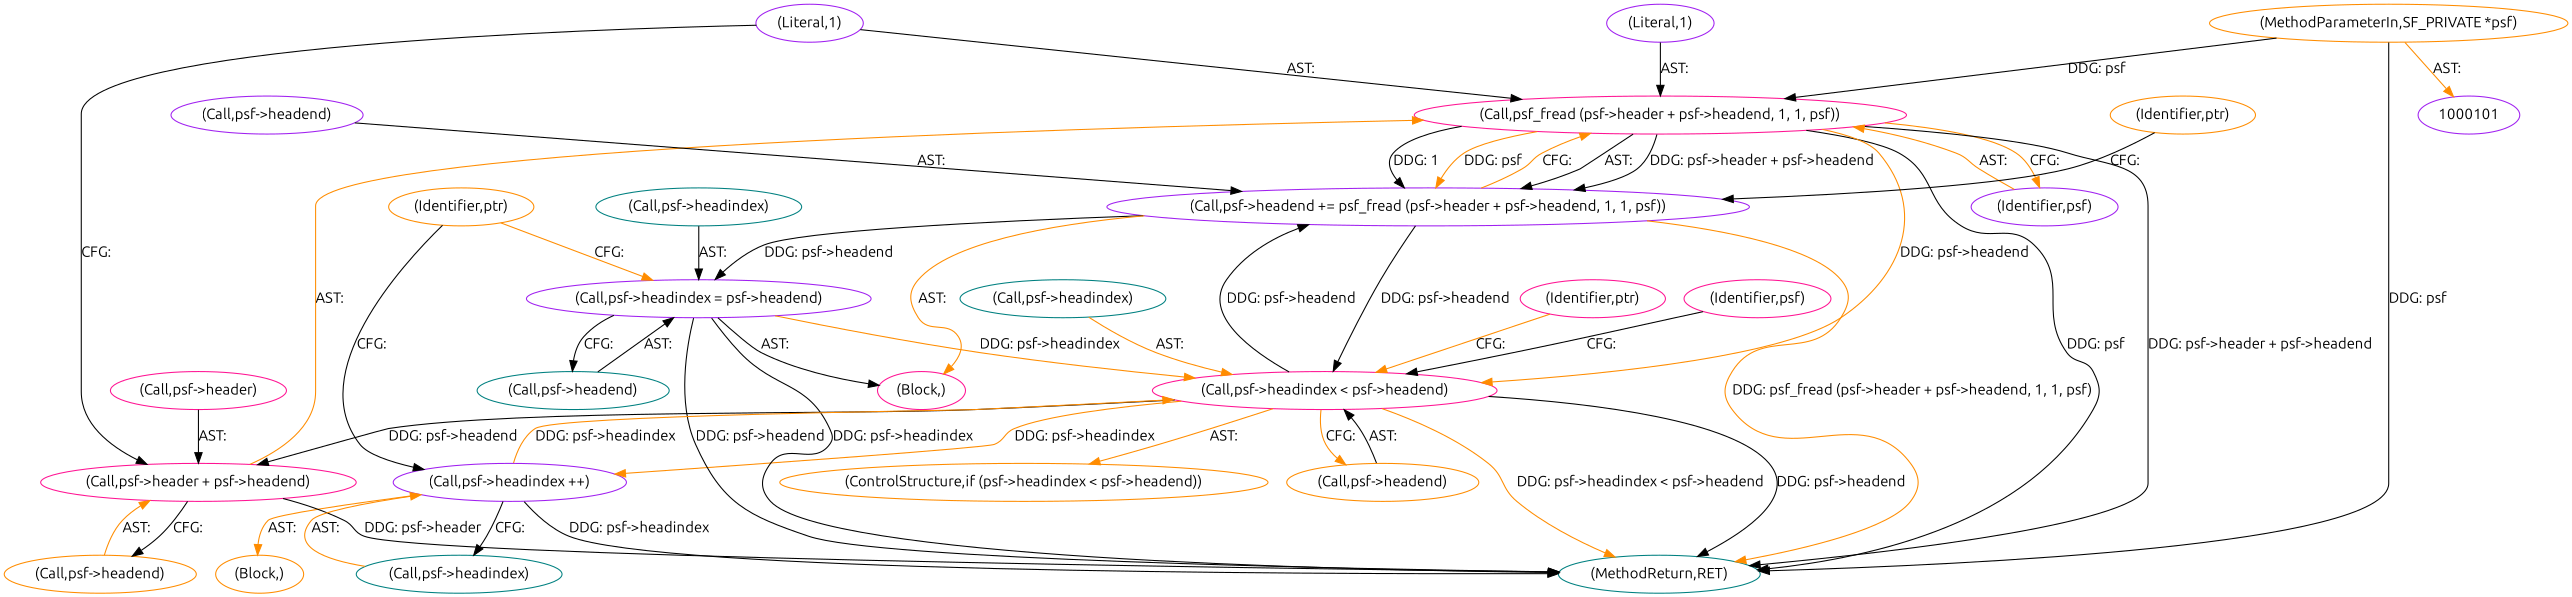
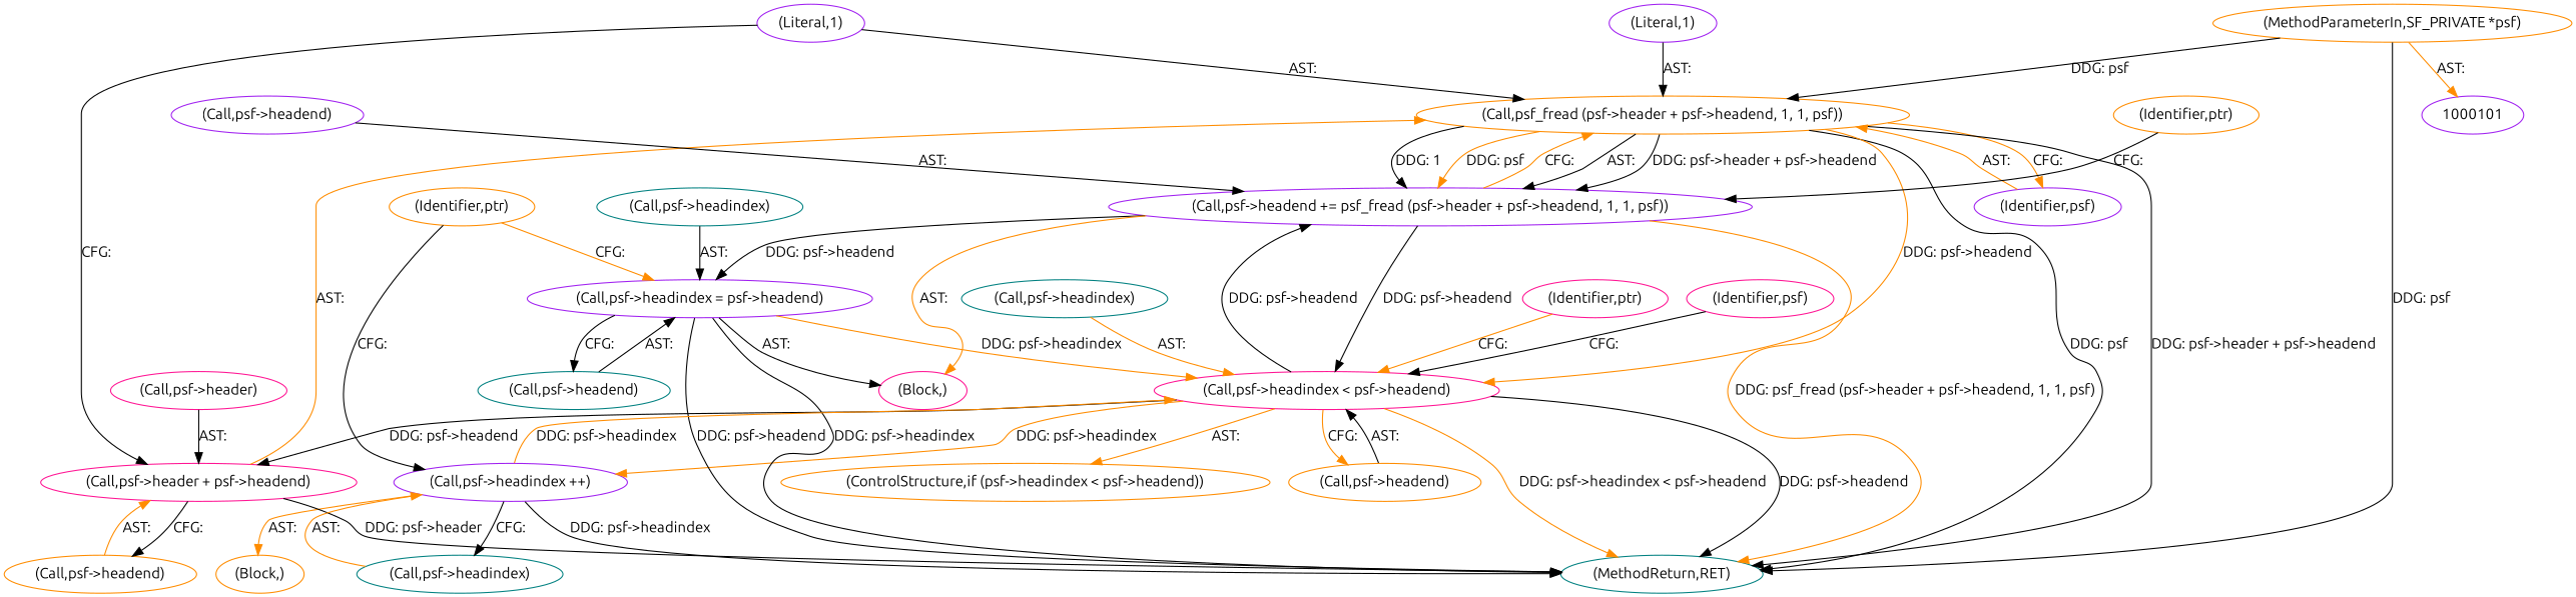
  digraph {
    fontname=Ubuntu
    node [color=darkorange fontname=Ubuntu]
    edge [color=black fontname=Ubuntu]
-   n1 [color=deeppink label="(Call,psf_fread (psf->header + psf->headend, 1, 1, psf))"]
+   n1 [label="(Call,psf_fread (psf->header + psf->headend, 1, 1, psf))"]
    n2 [color=purple label="(Call,psf->headend += psf_fread (psf->header + psf->headend, 1, 1, psf))"]
    n3 [color=purple label="(Identifier,psf)"]
    n4 [color=teal label="(MethodReturn,RET)"]
    n5 [color=deeppink label="(Call,psf->headindex < psf->headend)"]
    n6 [color=purple label="(Call,psf->headindex = psf->headend)"]
    n7 [color=deeppink label="(Block,)"]
    n8 [color=purple label="(Call,psf->headindex ++)"]
    n9 [color=deeppink label="(Call,psf->header + psf->headend)"]
    n10 [label="(ControlStructure,if (psf->headindex < psf->headend))"]
    n11 [label="(Call,psf->headend)"]
    n12 [label="(Block,)"]
    n13 [color=teal label="(Call,psf->headindex)"]
    n14 [label="(Call,psf->headend)"]
    n15 [color=teal label="(Call,psf->headend)"]
    n16 [label="(MethodParameterIn,SF_PRIVATE *psf)"]
    1000101 [color=purple]
    n18 [color=deeppink label="(Identifier,ptr)"]
    n19 [color=deeppink label="(Call,psf->header)"]
    n20 [color=purple label="(Literal,1)"]
    n21 [color=deeppink label="(Identifier,psf)"]
    n22 [color=teal label="(Call,psf->headindex)"]
    n23 [color=purple label="(Literal,1)"]
    n24 [label="(Identifier,ptr)"]
    n25 [label="(Identifier,ptr)"]
    n26 [color=purple label="(Call,psf->headend)"]
    n27 [color=teal label="(Call,psf->headindex)"]
    n1 -> n2 [label="AST: "]
    n1 -> n2 [label="DDG: psf->header + psf->headend"]
    n1 -> n2 [label="DDG: 1"]
    n1 -> n2 [color=darkorange label="DDG: psf"]
    n1 -> n3 [color=darkorange label="CFG: "]
    n1 -> n4 [label="DDG: psf"]
    n1 -> n4 [label="DDG: psf->header + psf->headend"]
    n1 -> n5 [color=darkorange label="DDG: psf->headend"]
    n2 -> n1 [color=darkorange label="CFG: "]
    n2 -> n4 [color=darkorange label="DDG: psf_fread (psf->header + psf->headend, 1, 1, psf)"]
    n2 -> n5 [label="DDG: psf->headend"]
    n2 -> n6 [label="DDG: psf->headend"]
    n2 -> n7 [color=darkorange label="AST: "]
    n3 -> n1 [color=darkorange label="AST: "]
    n5 -> n2 [label="DDG: psf->headend"]
    n5 -> n4 [label="DDG: psf->headend"]
    n5 -> n4 [color=darkorange label="DDG: psf->headindex < psf->headend"]
    n5 -> n8 [color=darkorange label="DDG: psf->headindex"]
    n5 -> n9 [label="DDG: psf->headend"]
    n5 -> n10 [color=darkorange label="AST: "]
    n5 -> n11 [color=darkorange label="CFG: "]
    n6 -> n4 [label="DDG: psf->headindex"]
    n6 -> n4 [label="DDG: psf->headend"]
    n6 -> n5 [color=darkorange label="DDG: psf->headindex"]
    n6 -> n7 [label="AST: "]
    n6 -> n15 [label="CFG: "]
    n8 -> n4 [label="DDG: psf->headindex"]
    n8 -> n5 [color=darkorange label="DDG: psf->headindex"]
    n8 -> n12 [color=darkorange label="AST: "]
    n8 -> n13 [label="CFG: "]
    n9 -> n1 [color=darkorange label="AST: "]
    n9 -> n4 [label="DDG: psf->header"]
    n9 -> n14 [label="CFG: "]
    n11 -> n5 [label="AST: "]
    n13 -> n8 [color=darkorange label="AST: "]
    n14 -> n9 [color=darkorange label="AST: "]
    n15 -> n6 [label="AST: "]
    n16 -> n1 [label="DDG: psf"]
    n16 -> n4 [label="DDG: psf"]
    n16 -> 1000101 [color=darkorange label="AST: "]
    n18 -> n5 [color=darkorange label="CFG: "]
    n19 -> n9 [label="AST: "]
    n20 -> n1 [label="AST: "]
    n20 -> n9 [label="CFG: "]
    n21 -> n5 [label="CFG: "]
    n22 -> n6 [label="AST: "]
    n23 -> n1 [label="AST: "]
    n24 -> n6 [color=darkorange label="CFG: "]
    n24 -> n8 [label="CFG: "]
    n25 -> n2 [label="CFG: "]
    n26 -> n2 [label="AST: "]
    n27 -> n5 [color=darkorange label="AST: "]
  }
